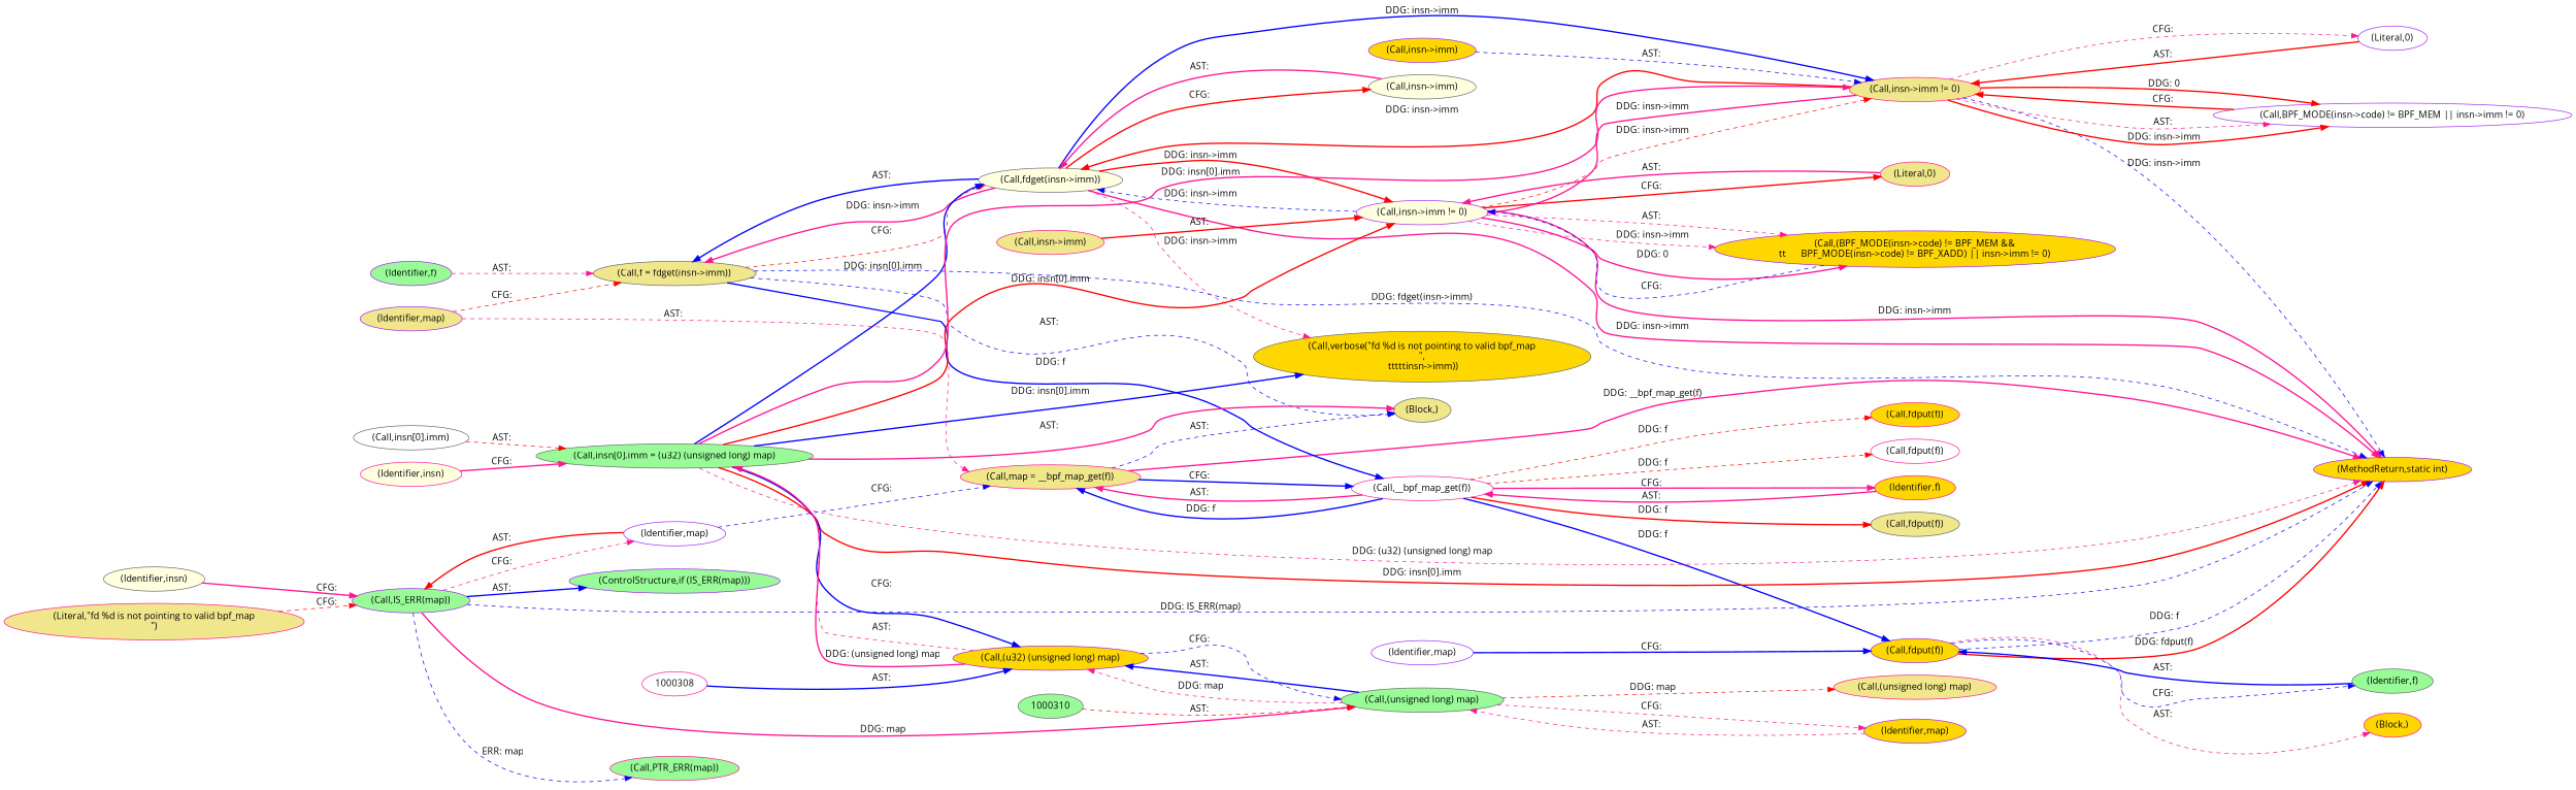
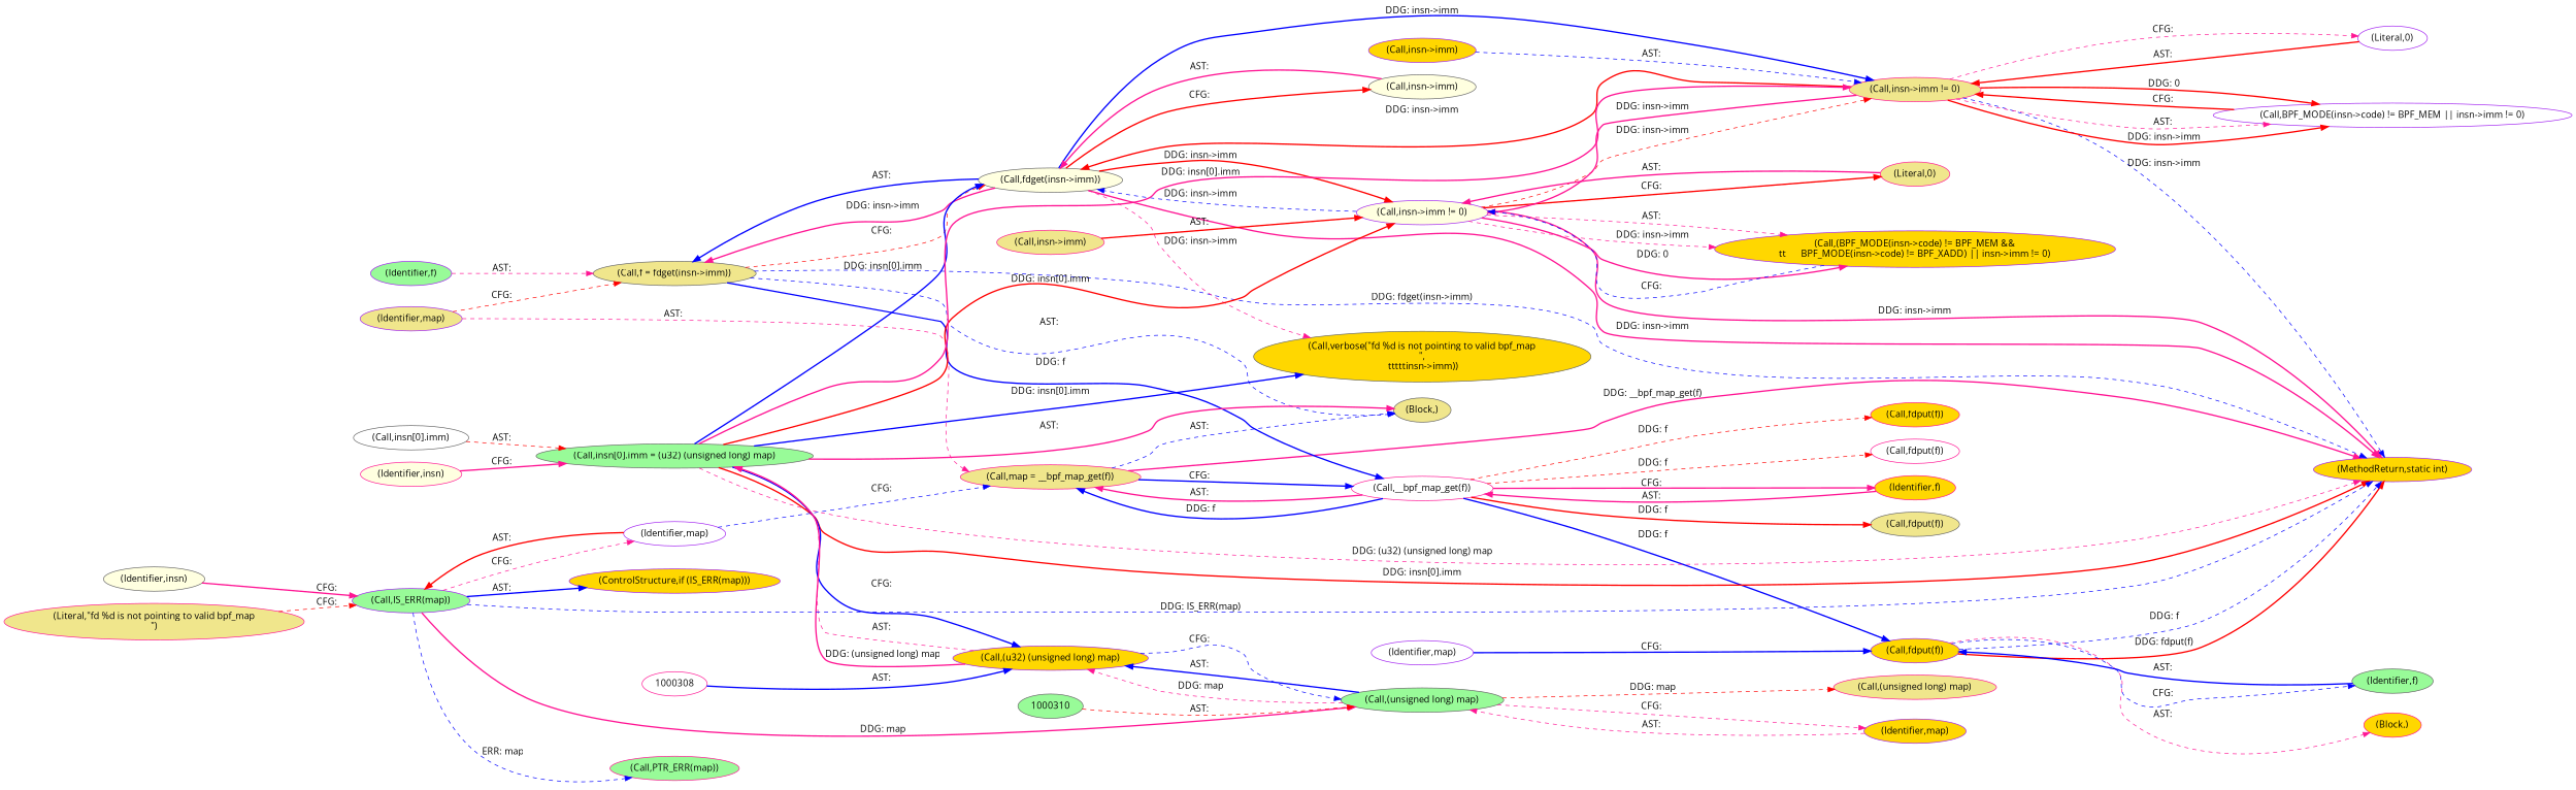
  digraph {
    fontname="Open Sans"
    rankdir=LR
    node [color=purple fillcolor=gold fontname="Open Sans" style=filled]
    edge [color=deeppink fontname="Open Sans" style=bold]
    n1 [label="(Call,fdput(f))"]
    n2 [label="(MethodReturn,static int)"]
    n3 [color=gray40 fillcolor=palegreen label="(Identifier,f)"]
    n4 [color=deeppink label="(Block,)"]
    n5 [color=deeppink fillcolor=white label="(Call,__bpf_map_get(f))"]
    n6 [color=deeppink fillcolor=khaki label="(Call,map = __bpf_map_get(f))"]
    n7 [color=deeppink label="(Call,fdput(f))"]
    n8 [color=deeppink fillcolor=white label="(Call,fdput(f))"]
    n9 [color=gray40 fillcolor=khaki label="(Call,fdput(f))"]
    n10 [color=deeppink label="(Identifier,f)"]
    n11 [color=gray40 fillcolor=khaki label="(Block,)"]
    n12 [color=gray40 fillcolor=khaki label="(Call,f = fdget(insn->imm))"]
    n13 [color=gray40 fillcolor=lightyellow label="(Call,fdget(insn->imm))"]
    n14 [fillcolor=lightyellow label="(Call,insn->imm != 0)"]
    n15 [color=deeppink fillcolor=khaki label="(Call,insn->imm != 0)"]
    n16 [color=gray40 label="(Call,verbose(\"fd %d is not pointing to valid bpf_map\n\",\n \t\t\t\t\tinsn->imm))"]
    n17 [color=gray40 fillcolor=lightyellow label="(Call,insn->imm)"]
    n18 [color=deeppink fillcolor=khaki label="(Literal,0)"]
    n19 [label="(Call,(BPF_MODE(insn->code) != BPF_MEM &&\n\t\t      BPF_MODE(insn->code) != BPF_XADD) || insn->imm != 0)"]
    n20 [fillcolor=white label="(Call,BPF_MODE(insn->code) != BPF_MEM || insn->imm != 0)"]
    n21 [fillcolor=white label="(Literal,0)"]
    n22 [color=gray40 fillcolor=palegreen label="(Call,insn[0].imm = (u32) (unsigned long) map)"]
    n23 [label="(Call,(u32) (unsigned long) map)"]
    n24 [color=gray40 fillcolor=palegreen label="(Call,(unsigned long) map)"]
    n25 [label="(Identifier,map)"]
    n26 [color=deeppink fillcolor=khaki label="(Call,(unsigned long) map)"]
    n27 [fillcolor=palegreen label="(Call,IS_ERR(map))"]
    n28 [color=deeppink fillcolor=palegreen label="(Call,PTR_ERR(map))"]
-   n29 [fillcolor=palegreen label="(ControlStructure,if (IS_ERR(map)))"]
+   n29 [label="(ControlStructure,if (IS_ERR(map)))"]
    n30 [fillcolor=white label="(Identifier,map)"]
    n31 [fillcolor=white label="(Identifier,map)"]
    n32 [color=gray40 fillcolor=white label="(Call,insn[0].imm)"]
    n33 [fillcolor=khaki label="(Identifier,map)"]
    n34 [color=deeppink fillcolor=khaki label="(Call,insn->imm)"]
    n35 [color=gray40 fillcolor=lightyellow label="(Identifier,insn)"]
    n36 [color=deeppink fillcolor=khaki label="(Literal,\"fd %d is not pointing to valid bpf_map\n\")"]
    n37 [label="(Call,insn->imm)"]
    n38 [color=deeppink fillcolor=lightyellow label="(Identifier,insn)"]
    n39 [fillcolor=palegreen label="(Identifier,f)"]
    1000308 [color=deeppink fillcolor=white]
    1000310 [color=gray40 fillcolor=palegreen]
    n1 -> n2 [color=red label="DDG: fdput(f)"]
    n1 -> n2 [color=blue label="DDG: f" style=dashed]
    n1 -> n3 [color=blue label="CFG: " style=dashed]
    n1 -> n4 [label="AST: " style=dashed]
    n3 -> n1 [color=blue label="AST: "]
    n5 -> n1 [color=blue label="DDG: f"]
    n5 -> n6 [label="AST: "]
    n5 -> n6 [color=blue label="DDG: f"]
    n5 -> n7 [color=red label="DDG: f" style=dashed]
    n5 -> n8 [color=red label="DDG: f" style=dashed]
    n5 -> n9 [color=red label="DDG: f"]
    n5 -> n10 [label="CFG: "]
    n6 -> n2 [label="DDG: __bpf_map_get(f)"]
    n6 -> n5 [color=blue label="CFG: "]
    n6 -> n11 [color=blue label="AST: " style=dashed]
    n10 -> n5 [label="AST: "]
    n12 -> n2 [color=blue label="DDG: fdget(insn->imm)" style=dashed]
    n12 -> n5 [color=blue label="DDG: f"]
    n12 -> n11 [color=blue label="AST: " style=dashed]
    n12 -> n13 [color=red label="CFG: " style=dashed]
    n13 -> n2 [label="DDG: insn->imm"]
    n13 -> n12 [color=blue label="AST: "]
    n13 -> n12 [label="DDG: insn->imm"]
    n13 -> n14 [color=red label="DDG: insn->imm"]
    n13 -> n15 [color=blue label="DDG: insn->imm"]
    n13 -> n16 [label="DDG: insn->imm" style=dashed]
    n13 -> n17 [color=red label="CFG: "]
    n14 -> n2 [label="DDG: insn->imm"]
    n14 -> n13 [color=blue label="DDG: insn->imm" style=dashed]
    n14 -> n15 [color=red label="DDG: insn->imm" style=dashed]
    n14 -> n18 [color=red label="CFG: "]
    n14 -> n19 [label="AST: " style=dashed]
    n14 -> n19 [label="DDG: insn->imm" style=dashed]
    n14 -> n19 [label="DDG: 0"]
    n15 -> n2 [color=blue label="DDG: insn->imm" style=dashed]
    n15 -> n13 [color=red label="DDG: insn->imm"]
    n15 -> n14 [label="DDG: insn->imm"]
    n15 -> n20 [label="AST: " style=dashed]
    n15 -> n20 [color=red label="DDG: insn->imm"]
    n15 -> n20 [color=red label="DDG: 0"]
    n15 -> n21 [label="CFG: " style=dashed]
    n17 -> n13 [label="AST: "]
    n18 -> n14 [label="AST: "]
    n19 -> n14 [color=blue label="CFG: " style=dashed]
    n20 -> n15 [color=red label="CFG: "]
    n21 -> n15 [color=red label="AST: "]
    n22 -> n2 [label="DDG: (u32) (unsigned long) map" style=dashed]
    n22 -> n2 [color=red label="DDG: insn[0].imm"]
    n22 -> n11 [label="AST: "]
    n22 -> n13 [color=blue label="DDG: insn[0].imm"]
    n22 -> n14 [color=red label="DDG: insn[0].imm"]
    n22 -> n15 [label="DDG: insn[0].imm"]
    n22 -> n16 [color=blue label="DDG: insn[0].imm"]
    n22 -> n23 [color=blue label="CFG: "]
    n23 -> n22 [label="AST: " style=dashed]
    n23 -> n22 [label="DDG: (unsigned long) map"]
    n23 -> n24 [color=blue label="CFG: " style=dashed]
    n24 -> n23 [color=blue label="AST: "]
    n24 -> n23 [label="DDG: map" style=dashed]
    n24 -> n25 [label="CFG: " style=dashed]
    n24 -> n26 [color=red label="DDG: map" style=dashed]
    n25 -> n24 [label="AST: " style=dashed]
    n27 -> n2 [color=blue label="DDG: IS_ERR(map)" style=dashed]
    n27 -> n24 [label="DDG: map"]
    n27 -> n28 [color=blue label="ERR: map" style=dashed]
    n27 -> n29 [color=blue label="AST: "]
    n27 -> n30 [label="CFG: " style=dashed]
    n30 -> n6 [color=blue label="CFG: " style=dashed]
    n30 -> n27 [color=red label="AST: "]
    n31 -> n1 [color=blue label="CFG: "]
    n32 -> n22 [color=red label="AST: " style=dashed]
    n33 -> n6 [label="AST: " style=dashed]
    n33 -> n12 [color=red label="CFG: " style=dashed]
    n34 -> n14 [color=red label="AST: "]
    n35 -> n27 [label="CFG: "]
    n36 -> n27 [color=red label="CFG: " style=dashed]
    n37 -> n15 [color=blue label="AST: " style=dashed]
    n38 -> n22 [label="CFG: "]
    n39 -> n12 [label="AST: " style=dashed]
    1000308 -> n23 [color=blue label="AST: "]
    1000310 -> n24 [color=red label="AST: " style=dashed]
  }
